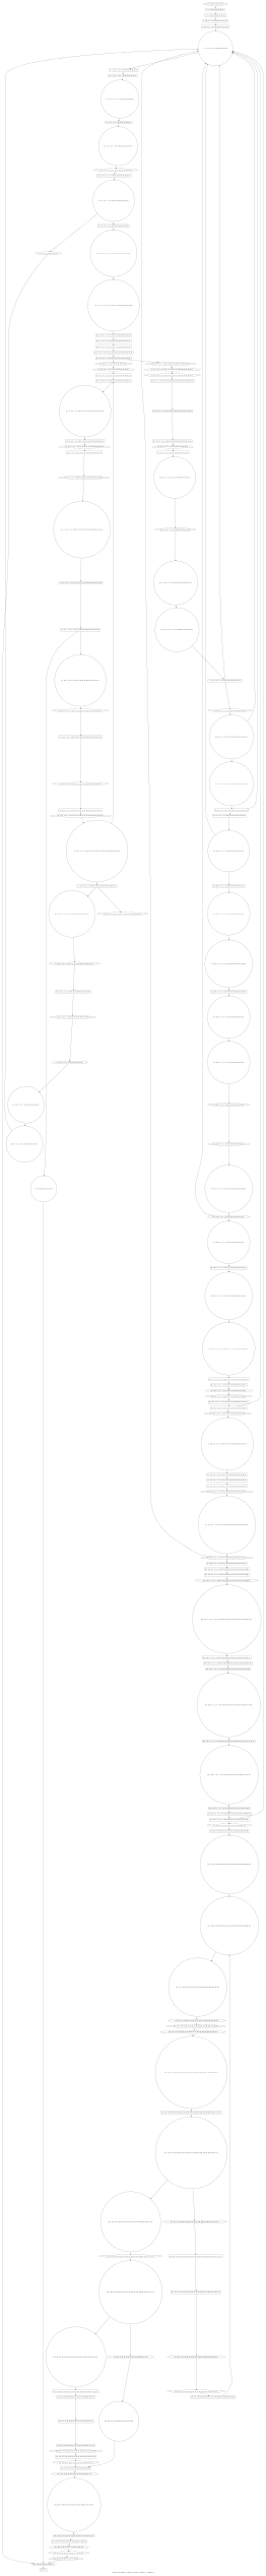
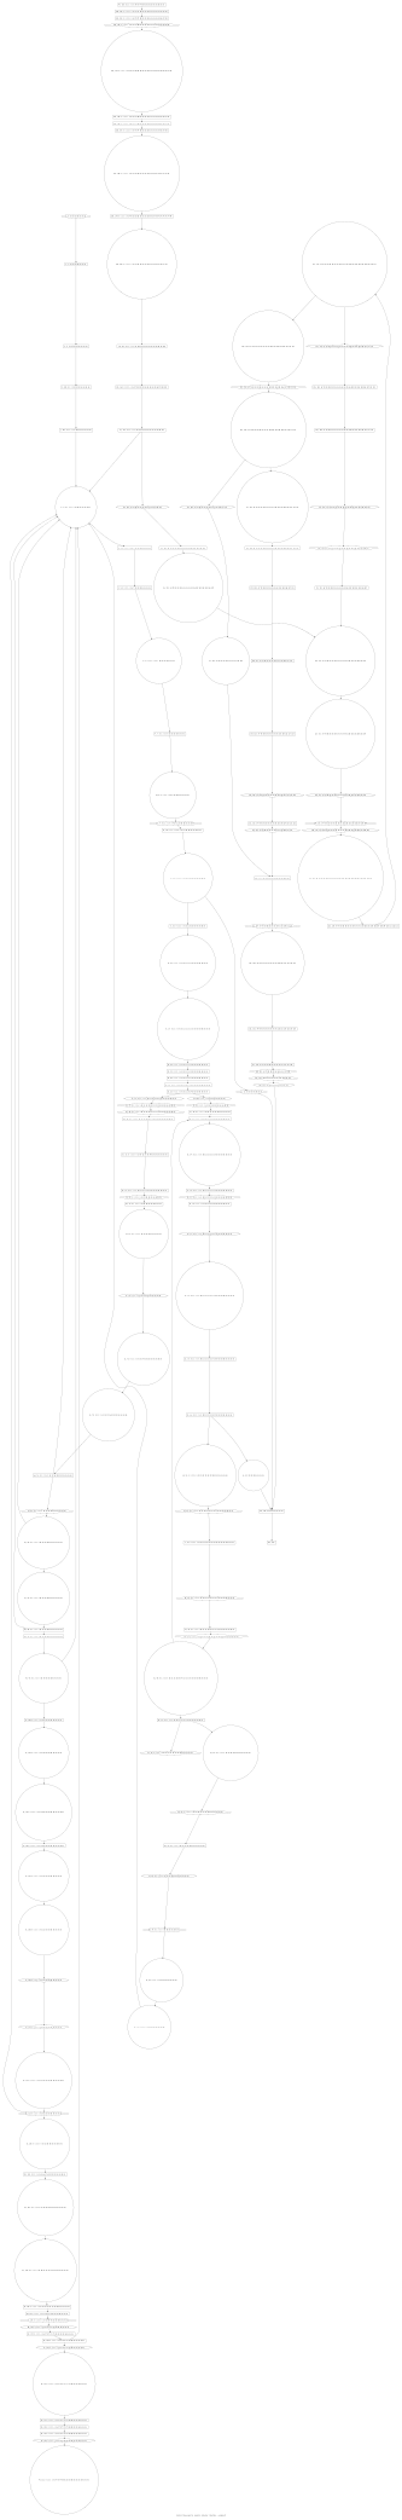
  digraph {
    fontname="JetBrains Mono"
    label="Control-flow-graph for register allocator (function ___getgrent)"
    node [fontname="JetBrains Mono" shape=box]
    edge [fontname="JetBrains Mono"]
    n1 [label="0, 0: 83 83 83 84 84 84 84 " shape=ellipse]
    n2 [label="1, 1: 83 83 83 84 84 84 84 "]
    n3 [label="2, 3: 0 1 83 83 83 84 84 84 84 "]
    n4 [label="3, 103: 0 1 2 3 83 83 83 84 84 84 84 "]
    n5 [label="4, 106: 0 1 2 3 4 5 83 83 83 84 84 84 84 "]
    n6 [label="5, 2: 0 1 2 3 4 5 83 83 83 84 84 84 84 " shape=circle]
    n7 [label="6, 4: 0 1 2 3 4 5 6 7 83 83 83 84 84 84 84 "]
    n8 [label="7, 5: 0 1 2 3 4 5 6 7 83 83 83 84 84 84 84 "]
    n9 [label="8, 6: 0 1 2 3 4 5 6 7 83 83 83 84 84 84 84 " shape=circle]
    n10 [label="9, 7: 0 1 2 3 4 5 83 83 83 84 84 84 84 "]
    n11 [label="10, 8: 0 1 2 3 4 5 8 9 83 83 83 84 84 84 84 " shape=circle]
    n12 [label="11, 9: 0 1 2 3 4 5 8 9 10 11 83 83 83 84 84 84 84 " shape=ellipse]
    n13 [label="12, 10: 0 1 2 3 4 5 8 9 10 11 83 83 83 84 84 84 84 "]
    n14 [label="13, 11: 0 1 2 3 4 5 10 11 83 83 83 84 84 84 84 " shape=circle]
    n15 [label="14, 14: 83 83 83 84 84 84 84 " shape=ellipse]
    n16 [label="15, 15: 0 1 2 3 4 5 10 11 83 83 83 84 84 84 84 "]
    n17 [label="151, 226: 83 83 83 84 84 84 84 "]
    n18 [label="16, 16: 0 1 2 3 4 5 10 11 12 13 83 83 83 84 84 84 84 " shape=circle]
    n19 [label="152, 227: "]
    n20 [label="17, 17: 0 1 2 3 4 5 10 11 12 13 14 15 83 83 83 84 84 84 84 " shape=circle]
    n21 [label="18, 18: 0 1 2 3 4 5 10 11 14 15 83 83 83 84 84 84 84 "]
    n22 [label="19, 19: 0 1 2 3 4 5 10 11 14 15 83 83 83 84 84 84 84 "]
    n23 [label="20, 20: 0 1 2 3 4 5 10 11 16 17 83 83 83 84 84 84 84 "]
    n24 [label="21, 21: 0 1 2 3 4 5 10 11 16 17 18 19 83 83 83 84 84 84 84 "]
    n25 [label="22, 22: 0 1 2 3 4 5 10 11 18 19 83 83 83 84 84 84 84 "]
    n26 [label="23, 25: 0 1 2 3 4 5 10 11 28 19 20 21 83 83 83 84 84 84 84" shape=ellipse]
    n27 [label="32, 228: 0 1 2 3 4 5 83 83 83 84 84 84 84 " shape=ellipse]
    n28 [label="24, 27: 0 1 2 3 4 5 10 11 18 19 20 21 22 23 83 83 83 84 84 84 84 " shape=ellipse]
    n29 [label="33, 52: 0 1 2 3 4 5 30 31 83 83 83 84 84 84 84 " shape=ellipse]
    n30 [label="25, 28: 0 1 2 3 4 5 18 19 20 21 22 23 24 25 83 83 83 84 84 84 84 " shape=ellipse]
    n31 [label="26, 30: 0 1 2 3 4 5 18 19 24 25 26 27 28 29 83 83 83 84 84 84 84 "]
    n32 [label="27, 31: 0 1 2 3 4 5 18 19 26 27 28 29 83 83 83 84 84 84 84 "]
    n33 [label="28, 32: 0 1 2 3 4 5 18 19 26 27 28 29 83 83 83 84 84 84 84 "]
    n34 [label="29, 33: 0 1 2 3 4 5 18 19 83 83 83 84 84 84 84 " shape=ellipse]
    n35 [label="30, 34: 0 1 2 3 4 5 18 19 83 83 83 84 84 84 84 "]
    n36 [label="31, 35: 0 1 2 3 4 5 18 19 83 83 83 84 84 84 84 " shape=circle]
    n37 [label="61, 72: 0 1 2 3 4 5 18 19 83 83 83 84 84 84 84 " shape=ellipse]
    n38 [label="62, 74: 0 1 2 3 4 5 18 19 56 83 83 83 84 84 84 84 " shape=circle]
    n39 [label="34, 38: 0 1 2 3 4 5 30 31 32 33 83 83 83 84 84 84 84 "]
    n40 [label="35, 37: 0 1 2 3 4 5 30 31 32 33 83 83 83 84 84 84 84 "]
    n41 [label="36, 39: 0 1 2 3 4 5 30 31 32 33 34 35 83 83 83 84 84 84 84 " shape=circle]
    n42 [label="37, 40: 0 1 2 3 4 5 30 31 32 33 34 35 83 83 83 84 84 84 84 "]
    n43 [label="38, 41: 0 1 2 3 4 5 30 31 32 33 34 35 83 83 83 84 84 84 84 " shape=ellipse]
    n44 [label="39, 42: 0 1 2 3 4 5 30 31 32 33 83 83 83 84 84 84 84 "]
    n45 [label="40, 43: 0 1 2 3 4 5 30 31 32 33 36 37 83 83 83 84 84 84 84 " shape=ellipse]
    n46 [label="41, 44: 0 1 2 3 4 5 30 31 32 33 36 37 38 39 83 83 83 84 84 84 84 " shape=circle]
    n47 [label="42, 45: 0 1 2 3 4 5 30 31 32 33 36 37 38 39 83 83 83 84 84 84 84 "]
    n48 [label="43, 46: 0 1 2 3 4 5 30 31 32 33 38 39 83 83 83 84 84 84 84 "]
    n49 [label="44, 49: 83 83 83 84 84 84 84 " shape=circle]
    n50 [label="45, 51: 0 1 2 3 4 5 30 31 32 33 38 39 83 83 83 84 84 84 84 " shape=circle]
    n51 [label="46, 53: 0 1 2 3 4 5 30 31 32 33 38 39 40 41 83 83 83 84 84 84 84 " shape=ellipse]
    n52 [label="47, 54: 0 1 2 3 4 5 30 31 32 33 38 39 40 41 83 83 83 84 84 84 84 "]
    n53 [label="48, 55: 0 1 2 3 4 5 30 31 32 33 38 39 40 41 83 83 83 84 84 84 84 " shape=ellipse]
    n54 [label="49, 56: 0 1 2 3 4 5 30 31 32 33 38 39 42 43 83 83 83 84 84 84 84 "]
    n55 [label="50, 57: 0 1 2 3 4 5 30 31 32 33 38 39 42 43 44 45 83 83 83 84 84 84 84 " shape=ellipse]
    n56 [label="51, 58: 0 1 2 3 4 5 30 31 32 33 38 39 42 43 44 45 83 83 83 84 84 84 84 " shape=circle]
    n57 [label="52, 62: 0 1 2 3 4 5 38 39 44 45 46 47 83 83 83 84 84 84 84 "]
    n58 [label="53, 64: 0 1 2 3 4 5 38 39 46 47 48 49 83 83 83 84 84 84 84 " shape=ellipse]
    n59 [label="54, 65: 0 1 2 3 4 5 48 49 50 51 83 83 83 84 84 84 84 " shape=circle]
    n60 [label="55, 66: 0 1 2 3 4 5 50 51 52 53 54 55 83 83 83 84 84 84 84 " shape=ellipse]
    n61 [label="56, 67: 0 1 2 3 4 5 52 53 54 55 83 83 83 84 84 84 84 "]
    n62 [label="57, 68: 0 1 2 3 4 5 52 53 54 55 83 83 83 84 84 84 84 " shape=ellipse]
    n63 [label="58, 69: 0 1 2 3 4 5 83 83 83 84 84 84 84 " shape=ellipse]
    n64 [label="59, 70: 0 1 2 3 4 5 83 83 83 84 84 84 84 " shape=circle]
    n65 [label="60, 71: 0 1 2 3 4 5 83 83 83 84 84 84 84 " shape=circle]
    n66 [label="63, 75: 0 1 2 3 4 5 18 19 56 83 83 83 84 84 84 84 " shape=circle]
    n67 [label="64, 76: 0 1 2 3 4 5 18 19 56 83 83 83 84 84 84 84 "]
    n68 [label="65, 81: 0 1 2 3 4 5 18 19 56 83 83 83 84 84 84 84 " shape=ellipse]
    n69 [label="66, 82: 0 1 2 3 4 5 18 19 56 83 83 83 84 84 84 84 " shape=circle]
    n70 [label="67, 87: 0 1 2 3 4 5 18 19 56 83 83 83 84 84 84 84 " shape=circle]
    n71 [label="68, 88: 0 1 2 3 4 5 18 19 56 83 83 83 84 84 84 84 "]
    n72 [label="69, 93: 0 1 2 3 4 5 18 19 56 83 83 83 84 84 84 84 "]
    n73 [label="70, 94: 0 1 2 3 4 5 18 19 83 83 83 84 84 84 84 " shape=circle]
    n74 [label="71, 100: 0 1 2 3 4 5 18 19 83 83 83 84 84 84 84 "]
    n75 [label="72, 101: 0 1 2 3 4 5 57 58 83 83 83 84 84 84 84 " shape=circle]
    n76 [label="73, 104: 0 1 2 3 4 5 57 58 59 60 83 83 83 84 84 84 84 " shape=circle]
    n77 [label="74, 105: 0 1 2 3 4 5 57 58 59 60 83 83 83 84 84 84 84 "]
    n78 [label="75, 107: 0 1 2 3 4 5 61 62 83 83 83 84 84 84 84 " shape=circle]
    n79 [label="76, 108: 0 1 2 3 4 5 61 62 83 83 83 84 84 84 84 " shape=circle]
    n80 [label="77, 109: 0 1 2 3 4 5 61 62 83 83 83 84 84 84 84 " shape=ellipse]
    n81 [label="78, 110: 0 1 2 3 4 5 63 64 83 83 83 84 84 84 84 " shape=ellipse]
    n82 [label="79, 111: 0 1 2 3 4 5 63 64 65 66 83 83 83 84 84 84 84 " shape=circle]
    n83 [label="80, 112: 0 1 2 3 4 5 65 66 83 83 83 84 84 84 84 " shape=ellipse]
    n84 [label="81, 120: 0 1 2 3 4 5 65 66 83 83 83 84 84 84 84 " shape=circle]
    n85 [label="82, 118: 0 1 2 3 4 5 65 66 67 68 83 83 83 84 84 84 84 "]
    n86 [label="83, 121: 0 1 2 3 4 5 67 68 69 70 83 83 83 84 84 84 84 " shape=circle]
    n87 [label="84, 122: 0 1 2 3 4 5 67 68 69 70 71 72 83 83 83 84 84 84 84 " shape=circle]
    n88 [label="85, 123: 0 1 2 3 4 5 67 68 69 70 71 72 83 83 83 84 84 84 84 "]
    n89 [label="86, 124: 0 1 2 3 4 5 67 68 69 70 83 83 83 84 84 84 84 "]
    n90 [label="87, 125: 0 1 2 3 4 5 67 68 69 70 83 83 83 84 84 84 84 " shape=ellipse]
    n91 [label="88, 126: 0 1 2 3 4 5 69 70 73 74 83 83 83 84 84 84 84 " shape=ellipse]
    n92 [label="89, 127: 0 1 2 3 4 5 69 70 73 74 75 76 83 83 83 84 84 84 84 "]
    n93 [label="90, 128: 0 1 2 3 4 5 69 70 75 76 83 83 83 84 84 84 84 "]
    n94 [label="91, 136: 0 1 2 3 4 5 69 70 75 76 83 83 83 84 84 84 84 " shape=ellipse]
    n95 [label="92, 134: 0 1 2 3 4 5 69 70 75 76 77 78 83 83 83 84 84 84 84 " shape=circle]
    n96 [label="93, 137: 0 1 2 3 4 5 69 70 77 78 79 80 83 83 83 84 84 84 84 "]
    n97 [label="94, 138: 0 1 2 3 4 5 69 70 77 78 79 80 83 83 83 84 84 84 84 "]
    n98 [label="95, 139: 0 1 2 3 4 5 69 70 77 78 79 80 83 83 83 84 84 84 84 "]
    n99 [label="96, 140: 0 1 2 3 4 5 69 70 79 80 81 82 83 83 83 84 84 84 84 " shape=ellipse]
    n100 [label="97, 141: 0 1 2 3 4 5 69 70 79 80 81 82 83 83 83 83 84 84 84 84 84 " shape=circle]
-   n101 [label="98, 142: 0 1 2 3 4 5 69 70 79 80 83 83 83 83 84 84 84 84 84 " shape=ellipse]
    n102 [label="99, 150: 0 1 2 3 4 5 69 70 79 80 83 83 83 83 84 84 84 84 84 "]
    n103 [label="100, 148: 0 1 2 3 4 5 69 70 79 80 83 83 83 83 84 84 84 84 84 85 86 "]
    n104 [label="101, 152: 0 1 2 3 4 5 69 70 79 80 83 83 83 84 84 84 84 85 86 87 88 "]
    n105 [label="102, 153: 0 1 2 3 4 5 69 70 79 80 83 83 83 84 84 84 84 85 86 87 88 89 90 " shape=ellipse]
    n106 [label="103, 154: 0 1 2 3 4 5 69 70 79 80 83 83 83 84 84 84 84 85 86 87 88 89 90 91 92 " shape=circle]
    n107 [label="104, 155: 0 1 2 3 4 5 69 70 79 80 83 83 83 84 84 84 84 85 86 87 88 91 92 "]
    n108 [label="105, 156: 0 1 2 3 4 5 69 70 79 80 83 83 83 84 84 84 84 85 86 87 88 91 92 "]
    n109 [label="106, 157: 0 1 2 3 4 5 69 70 79 80 83 83 83 84 84 84 84 85 86 87 88 "]
    n110 [label="107, 158: 0 1 2 3 4 5 69 70 83 83 83 84 84 84 84 85 86 87 88 93 94 95 96 " shape=circle]
    n111 [label="108, 159: 0 1 2 3 4 5 69 70 83 83 83 84 84 84 84 85 86 87 88 93 94 95 96 97 98 "]
    n112 [label="109, 160: 0 1 2 3 4 5 69 70 83 83 83 84 84 84 84 85 86 87 88 97 98 " shape=circle]
    n113 [label="110, 161: 0 1 2 3 4 5 69 70 83 83 83 84 84 84 84 85 86 99 100 "]
    n114 [label="111, 162: 0 1 2 3 4 5 69 70 83 83 83 84 84 84 84 85 86 99 100 101 "]
    n115 [label="112, 163: 0 1 2 3 4 5 69 70 83 83 83 84 84 84 84 85 86 101 "]
    n116 [label="113, 169: 69 70 83 83 83 84 84 84 84 85 86 102 103 " shape=ellipse]
    n117 [label="114, 183: 69 70 83 83 83 84 84 84 84 85 86 102 103 104 105 "]
    n118 [label="115, 231: 69 70 83 83 83 84 84 84 84 85 86 102 103 104 105 106 107 " shape=circle]
    n119 [label="116, 170: 69 70 83 83 83 84 84 84 84 85 86 102 103 104 105 106 107 " shape=circle]
    n120 [label="117, 171: 69 70 83 83 83 84 84 84 84 85 86 102 103 104 105 106 107 " shape=circle]
    n121 [label="118, 172: 69 70 83 83 83 84 84 84 84 85 86 102 103 104 105 106 107 " shape=ellipse]
    n122 [label="119, 173: 69 70 83 83 83 84 84 84 84 102 103 104 105 106 107 108 109 " shape=ellipse]
    n123 [label="120, 174: 69 70 83 83 83 83 84 84 84 84 84 102 103 104 105 106 107 108 109 " shape=ellipse]
    n124 [label="121, 234: 69 70 83 83 83 83 84 84 84 84 84 102 103 104 105 106 107 108 109 110 111 " shape=circle]
    n125 [label="122, 235: 69 70 83 83 83 83 84 84 84 84 84 102 103 104 105 106 107 108 109 110 111 112 113 "]
    n126 [label="123, 175: 69 70 83 83 83 83 84 84 84 84 84 102 103 104 105 106 107 108 109 112 113 " shape=circle]
    n127 [label="124, 179: 69 70 83 83 83 83 84 84 84 84 84 102 103 104 105 106 107 112 113 " shape=ellipse]
    n128 [label="130, 192: 69 70 83 83 83 84 84 84 84 102 103 104 105 106 107 112 113 " shape=circle]
    n129 [label="125, 181: 69 70 83 83 83 83 84 84 84 84 84 85 86 102 103 104 105 106 107 112 113 "]
    n130 [label="131, 194: 69 70 83 83 83 84 84 84 84 102 103 104 105 106 107 112 113 114 " shape=ellipse]
    n131 [label="126, 186: 69 70 83 83 83 84 84 84 84 85 86 102 103 104 105 106 107 112 113 "]
    n132 [label="127, 187: 69 70 83 83 83 84 84 84 84 85 86 102 103 104 105 106 107 " shape=ellipse]
    n133 [label="128, 189: 69 70 83 83 83 84 84 84 84 85 86 102 103 104 105 106 107 " shape=ellipse]
    n134 [label="129, 191: 69 70 83 83 83 84 84 84 84 85 86 102 103 104 105 106 107 "]
    n135 [label="132, 195: 69 70 83 83 83 84 84 84 84 102 103 104 105 106 107 112 113 114 " shape=circle]
    n136 [label="133, 202: 69 70 83 83 83 84 84 84 84 104 105 112 113 " shape=ellipse]
    n137 [label="135, 204: 69 70 83 83 83 84 84 84 84 102 103 104 105 106 107 112 113 " shape=circle]
    n138 [label="134, 203: 69 70 83 83 83 84 84 84 84 104 105 " shape=circle]
    n139 [label="136, 208: 69 70 83 83 83 84 84 84 84 102 103 104 105 106 107 112 113 "]
    n140 [label="143, 217: 69 70 83 83 83 84 84 84 84 104 105 "]
    n141 [label="144, 219: 69 70 83 83 83 84 84 84 84 104 105 123 124 " shape=ellipse]
    n142 [label="137, 210: 69 70 83 83 83 84 84 84 84 104 105 106 107 115 "]
    n143 [label="138, 211: 69 70 83 83 83 84 84 84 84 104 105 115 116 "]
    n144 [label="139, 212: 69 70 83 83 83 84 84 84 84 104 105 116 117 118 "]
    n145 [label="140, 213: 69 70 83 83 83 84 84 84 84 104 105 117 118 119 120 " shape=ellipse]
    n146 [label="141, 214: 69 70 83 83 83 84 84 84 84 104 105 119 120 121 122 "]
    n147 [label="142, 216: 69 70 83 83 83 84 84 84 84 104 105 121 122 " shape=ellipse]
    n148 [label="145, 220: 69 70 83 83 83 84 84 84 84 104 105 123 124 125 126 " shape=circle]
    n149 [label="146, 221: 69 70 83 83 83 84 84 84 84 123 124 125 126 127 128 "]
    n150 [label="147, 222: 69 70 83 83 83 84 84 84 84 123 124 127 128 "]
    n151 [label="148, 223: 69 70 83 83 83 84 84 84 84 129 130 " shape=ellipse]
    n152 [label="149, 224: 83 83 83 84 84 84 84 129 130 131 132 " shape=ellipse]
    n153 [label="150, 225: 83 83 83 84 84 84 84 131 132 " shape=ellipse]
    n1 -> n2
    n2 -> n3
    n3 -> n4
    n4 -> n5
    n5 -> n6
    n6 -> n7
    n7 -> n8
    n8 -> n9
    n9 -> n10
    n10 -> n11
    n11 -> n12
    n12 -> n13
    n13 -> n14
    n14 -> n15
    n14 -> n16
    n15 -> n17
    n16 -> n18
    n17 -> n19
    n18 -> n20
    n20 -> n21
    n21 -> n22
    n22 -> n23
    n23 -> n24
    n24 -> n25
    n25 -> n26
    n25 -> n27
    n26 -> n28
    n27 -> n29
    n28 -> n30
    n29 -> n39
    n30 -> n31
    n31 -> n32
    n32 -> n33
    n33 -> n34
    n34 -> n35
    n35 -> n36
    n36 -> n37
    n37 -> n38
    n38 -> n66
    n39 -> n40
    n40 -> n41
    n41 -> n42
    n42 -> n43
    n43 -> n44
    n44 -> n45
    n45 -> n46
    n46 -> n47
    n47 -> n48
    n48 -> n49
    n48 -> n50
    n49 -> n17
    n50 -> n51
    n51 -> n52
    n52 -> n53
    n53 -> n54
    n54 -> n55
    n55 -> n56
    n56 -> n40
    n56 -> n57
    n57 -> n58
    n57 -> n59
    n59 -> n60
    n60 -> n61
    n61 -> n62
    n62 -> n63
    n63 -> n64
    n64 -> n65
    n65 -> n6
    n66 -> n67
    n67 -> n6
    n67 -> n68
    n68 -> n69
    n69 -> n6
    n69 -> n70
    n70 -> n71
    n71 -> n6
    n71 -> n72
    n72 -> n73
    n73 -> n6
    n73 -> n74
    n74 -> n75
    n75 -> n76
    n76 -> n77
    n77 -> n78
    n78 -> n79
    n79 -> n80
    n80 -> n81
    n81 -> n82
    n82 -> n83
    n83 -> n6
    n83 -> n84
    n84 -> n85
    n85 -> n86
    n86 -> n87
    n87 -> n88
    n88 -> n89
    n89 -> n90
    n90 -> n91
    n91 -> n92
    n92 -> n93
    n93 -> n6
    n93 -> n94
    n94 -> n95
    n95 -> n96
    n96 -> n97
    n97 -> n98
    n98 -> n99
    n99 -> n100
-   n100 -> n101
-   n101 -> n6
-   n101 -> n102
    n102 -> n103
    n103 -> n104
    n104 -> n105
    n105 -> n106
    n106 -> n107
    n107 -> n108
    n108 -> n109
    n109 -> n110
    n110 -> n111
    n111 -> n112
    n112 -> n113
    n113 -> n114
    n114 -> n115
    n115 -> n6
    n115 -> n116
    n116 -> n117
    n117 -> n118
    n118 -> n119
    n119 -> n120
    n120 -> n121
    n121 -> n122
    n122 -> n123
    n123 -> n124
    n124 -> n125
    n125 -> n126
    n126 -> n127
    n126 -> n128
    n127 -> n129
    n128 -> n130
    n129 -> n131
    n130 -> n135
    n131 -> n132
    n132 -> n133
    n133 -> n134
    n134 -> n119
    n135 -> n136
    n135 -> n137
    n136 -> n138
    n137 -> n139
    n138 -> n140
    n139 -> n142
    n140 -> n141
    n141 -> n148
    n142 -> n143
    n143 -> n144
    n144 -> n145
    n145 -> n146
    n146 -> n147
    n147 -> n140
    n148 -> n149
    n149 -> n150
    n150 -> n151
    n151 -> n152
    n152 -> n153
    n153 -> n17
  }
